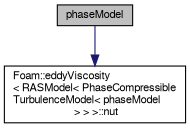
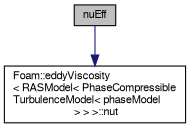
  digraph {
    rankdir=TB
    node [color=black fontname=FreeSans fontsize=10 shape=record]
-   n1 [fillcolor=grey75 fontcolor=black height=0.2 label=phaseModel style=filled width=0.4]
+   n1 [fillcolor=grey75 fontcolor=black height=0.2 label=nuEff style=filled width=0.4]
    n2 [height=0.2 label="Foam::eddyViscosity\l\< RASModel\< PhaseCompressible\lTurbulenceModel\< phaseModel\l \> \> \>::nut" width=0.4]
    n1 -> n2 [color=midnightblue fontname=FreeSans fontsize=10 labelfontname=FreeSans labelfontsize=10 style=solid]
  }
